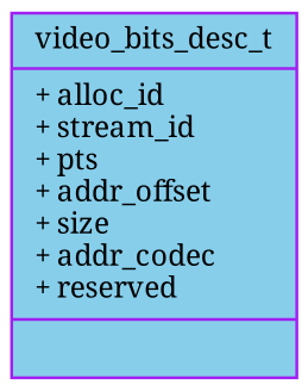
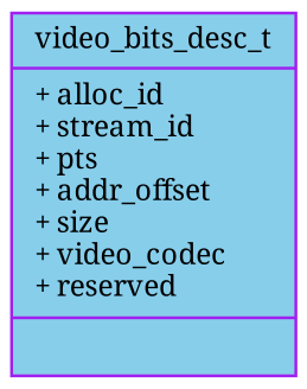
  digraph {
    fontname="Noto Serif"
-   n1 [color=purple fillcolor=skyblue fontcolor=black fontname="Noto Serif" fontsize=10 height=0.2 label="{video_bits_desc_t\n|+ alloc_id\l+ stream_id\l+ pts\l+ addr_offset\l+ size\l+ addr_codec\l+ reserved\l|}" shape=record style=filled width=0.4]
+   n1 [color=purple fillcolor=skyblue fontcolor=black fontname="Noto Serif" fontsize=10 height=0.2 label="{video_bits_desc_t\n|+ alloc_id\l+ stream_id\l+ pts\l+ addr_offset\l+ size\l+ video_codec\l+ reserved\l|}" shape=record style=filled width=0.4]
  }
